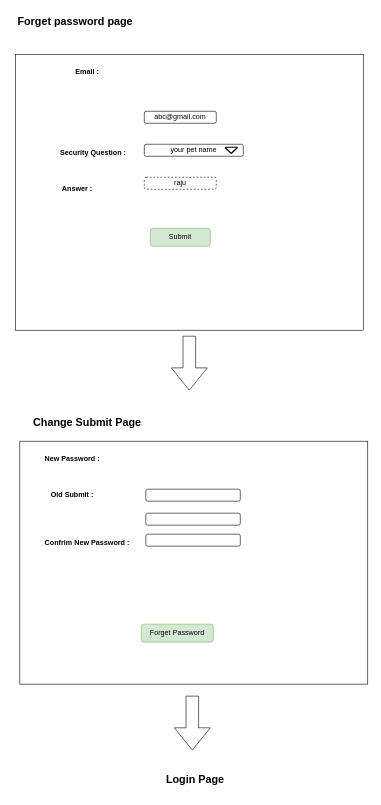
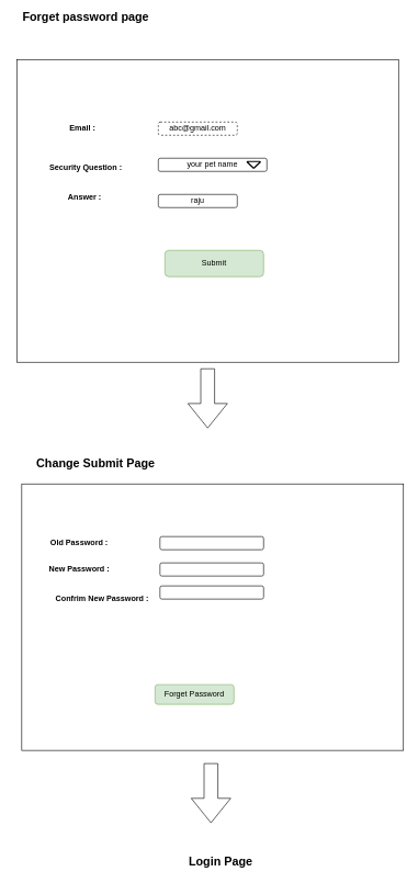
  <mxCell id="0" />
  <mxCell id="1" parent="0" />
- <mxCell id="2" value="&lt;b&gt;&lt;font style=&quot;font-size: 18px;&quot;&gt;Forget password page&lt;/font&gt;&lt;/b&gt;" style="text;strokeColor=none;align=center;fillColor=none;html=1;verticalAlign=middle;whiteSpace=wrap;rounded=0;" parent="1" vertex="1"><mxGeometry x="20" y="20" width="210" height="30" as="geometry" /></mxCell>
+ <mxCell id="2" value="&lt;b&gt;&lt;font style=&quot;font-size: 18px;&quot;&gt;Forget password page&lt;/font&gt;&lt;/b&gt;" style="text;strokeColor=none;align=center;fillColor=none;html=1;verticalAlign=middle;whiteSpace=wrap;rounded=0;" parent="1" vertex="1"><mxGeometry x="25" y="10" width="210" height="30" as="geometry" /></mxCell>
  <mxCell id="3" value="" style="rounded=0;whiteSpace=wrap;html=1;" parent="1" vertex="1"><mxGeometry x="25" y="90" width="580" height="460" as="geometry" /></mxCell>
- <mxCell id="4" value="&lt;b&gt;Email :&lt;/b&gt;" style="text;strokeColor=none;align=center;fillColor=none;html=1;verticalAlign=middle;whiteSpace=wrap;rounded=0;" parent="1" vertex="1"><mxGeometry x="115" y="105" width="60" height="30" as="geometry" /></mxCell>
- <mxCell id="5" value="&lt;b&gt;Security Question :&lt;/b&gt;" style="text;strokeColor=none;align=center;fillColor=none;html=1;verticalAlign=middle;whiteSpace=wrap;rounded=0;" parent="1" vertex="1"><mxGeometry x="95" y="240" width="120" height="30" as="geometry" /></mxCell>
- <mxCell id="6" value="&lt;b&gt;Answer :&amp;nbsp;&lt;/b&gt;" style="text;strokeColor=none;align=center;fillColor=none;html=1;verticalAlign=middle;whiteSpace=wrap;rounded=0;" parent="1" vertex="1"><mxGeometry x="95" y="300" width="70" height="30" as="geometry" /></mxCell>
- <mxCell id="7" value="abc@gmail.com" style="rounded=1;whiteSpace=wrap;html=1;" parent="1" vertex="1"><mxGeometry x="240" y="185" width="120" height="20" as="geometry" /></mxCell>
+ <mxCell id="4" value="&lt;b&gt;Email :&lt;/b&gt;" style="text;strokeColor=none;align=center;fillColor=none;html=1;verticalAlign=middle;whiteSpace=wrap;rounded=0;" parent="1" vertex="1"><mxGeometry x="95" y="180" width="60" height="30" as="geometry" /></mxCell>
+ <mxCell id="5" value="&lt;b&gt;Security Question :&lt;/b&gt;" style="text;strokeColor=none;align=center;fillColor=none;html=1;verticalAlign=middle;whiteSpace=wrap;rounded=0;" parent="1" vertex="1"><mxGeometry x="70" y="240" width="120" height="30" as="geometry" /></mxCell>
+ <mxCell id="6" value="&lt;b&gt;Answer :&amp;nbsp;&lt;/b&gt;" style="text;strokeColor=none;align=center;fillColor=none;html=1;verticalAlign=middle;whiteSpace=wrap;rounded=0;" parent="1" vertex="1"><mxGeometry x="95" y="285" width="70" height="30" as="geometry" /></mxCell>
+ <mxCell id="7" value="abc@gmail.com" style="rounded=1;whiteSpace=wrap;html=1;dashed=1;" parent="1" vertex="1"><mxGeometry x="240" y="185" width="120" height="20" as="geometry" /></mxCell>
  <mxCell id="8" value="your pet name" style="rounded=1;whiteSpace=wrap;html=1;" parent="1" vertex="1"><mxGeometry x="240" y="240" width="165" height="20" as="geometry" /></mxCell>
- <mxCell id="9" value="raju" style="rounded=1;whiteSpace=wrap;html=1;dashed=1;" parent="1" vertex="1"><mxGeometry x="240" y="295" width="120" height="20" as="geometry" /></mxCell>
+ <mxCell id="9" value="raju" style="rounded=1;whiteSpace=wrap;html=1;" parent="1" vertex="1"><mxGeometry x="240" y="295" width="120" height="20" as="geometry" /></mxCell>
  <mxCell id="10" value="" style="strokeWidth=2;html=1;shape=mxgraph.flowchart.merge_or_storage;whiteSpace=wrap;" parent="1" vertex="1"><mxGeometry x="375" y="245" width="20" height="10" as="geometry" /></mxCell>
- <mxCell id="11" value="Submit" style="rounded=1;whiteSpace=wrap;html=1;fillColor=#d5e8d4;strokeColor=#82b366;" parent="1" vertex="1"><mxGeometry x="250" y="380" width="100" height="30" as="geometry" /></mxCell>
+ <mxCell id="11" value="Submit" style="rounded=1;whiteSpace=wrap;html=1;fillColor=#d5e8d4;strokeColor=#82b366;" parent="1" vertex="1"><mxGeometry x="250" y="380" width="150" height="40" as="geometry" /></mxCell>
  <mxCell id="12" value="" style="html=1;shadow=0;dashed=0;align=center;verticalAlign=middle;shape=mxgraph.arrows2.arrow;dy=0.65;dx=37.2;direction=south;notch=0;" parent="1" vertex="1"><mxGeometry x="285" y="560" width="60" height="90" as="geometry" /></mxCell>
  <mxCell id="13" value="" style="rounded=0;whiteSpace=wrap;html=1;" parent="1" vertex="1"><mxGeometry x="32.5" y="735" width="580" height="405" as="geometry" /></mxCell>
- <mxCell id="14" value="&lt;b&gt;Old Submit :&lt;/b&gt;" style="text;strokeColor=none;align=center;fillColor=none;html=1;verticalAlign=middle;whiteSpace=wrap;rounded=0;" parent="1" vertex="1"><mxGeometry x="60" y="810" width="120" height="30" as="geometry" /></mxCell>
- <mxCell id="15" value="&lt;b&gt;&lt;font style=&quot;font-size: 18px;&quot;&gt;Login Page&lt;/font&gt;&lt;/b&gt;" style="text;strokeColor=none;align=center;fillColor=none;html=1;verticalAlign=middle;whiteSpace=wrap;rounded=0;" parent="1" vertex="1"><mxGeometry x="250" y="1280" width="150" height="40" as="geometry" /></mxCell>
+ <mxCell id="14" value="&lt;b&gt;Old Password :&lt;/b&gt;" style="text;strokeColor=none;align=center;fillColor=none;html=1;verticalAlign=middle;whiteSpace=wrap;rounded=0;" parent="1" vertex="1"><mxGeometry x="60" y="810" width="120" height="30" as="geometry" /></mxCell>
+ <mxCell id="15" value="&lt;b&gt;&lt;font style=&quot;font-size: 18px;&quot;&gt;Login Page&lt;/font&gt;&lt;/b&gt;" style="text;strokeColor=none;align=center;fillColor=none;html=1;verticalAlign=middle;whiteSpace=wrap;rounded=0;" parent="1" vertex="1"><mxGeometry x="260" y="1290" width="150" height="40" as="geometry" /></mxCell>
  <mxCell id="16" value="" style="rounded=1;whiteSpace=wrap;html=1;" parent="1" vertex="1"><mxGeometry x="242.5" y="815" width="157.5" height="20" as="geometry" /></mxCell>
  <mxCell id="17" value="Forget Password" style="rounded=1;whiteSpace=wrap;html=1;fillColor=#d5e8d4;strokeColor=#82b366;" parent="1" vertex="1"><mxGeometry x="235" y="1040" width="120" height="30" as="geometry" /></mxCell>
  <mxCell id="18" value="&lt;b&gt;&lt;font style=&quot;font-size: 18px;&quot;&gt;Change Submit Page&lt;/font&gt;&lt;/b&gt;" style="text;strokeColor=none;align=center;fillColor=none;html=1;verticalAlign=middle;whiteSpace=wrap;rounded=0;" parent="1" vertex="1"><mxGeometry x="25" y="690" width="240" height="30" as="geometry" /></mxCell>
  <mxCell id="19" value="" style="rounded=1;whiteSpace=wrap;html=1;" parent="1" vertex="1"><mxGeometry x="242.5" y="890" width="157.5" height="20" as="geometry" /></mxCell>
- <mxCell id="20" value="&lt;b&gt;New Password :&lt;/b&gt;" style="text;strokeColor=none;align=center;fillColor=none;html=1;verticalAlign=middle;whiteSpace=wrap;rounded=0;" parent="1" vertex="1"><mxGeometry x="65" y="750" width="110" height="30" as="geometry" /></mxCell>
+ <mxCell id="20" value="&lt;b&gt;New Password :&lt;/b&gt;" style="text;strokeColor=none;align=center;fillColor=none;html=1;verticalAlign=middle;whiteSpace=wrap;rounded=0;" parent="1" vertex="1"><mxGeometry x="65" y="850" width="110" height="30" as="geometry" /></mxCell>
  <mxCell id="21" value="" style="rounded=1;whiteSpace=wrap;html=1;" parent="1" vertex="1"><mxGeometry x="242.5" y="855" width="157.5" height="20" as="geometry" /></mxCell>
  <mxCell id="22" value="" style="html=1;shadow=0;dashed=0;align=center;verticalAlign=middle;shape=mxgraph.arrows2.arrow;dy=0.65;dx=37.2;direction=south;notch=0;" parent="1" vertex="1"><mxGeometry x="290" y="1160" width="60" height="90" as="geometry" /></mxCell>
- <mxCell id="23" value="&lt;b&gt;Confrim New Password :&lt;/b&gt;" style="text;strokeColor=none;align=center;fillColor=none;html=1;verticalAlign=middle;whiteSpace=wrap;rounded=0;" parent="1" vertex="1"><mxGeometry x="70" y="890" width="150" height="30" as="geometry" /></mxCell>
+ <mxCell id="23" value="&lt;b&gt;Confrim New Password :&lt;/b&gt;" style="text;strokeColor=none;align=center;fillColor=none;html=1;verticalAlign=middle;whiteSpace=wrap;rounded=0;" parent="1" vertex="1"><mxGeometry x="80" y="895" width="150" height="30" as="geometry" /></mxCell>
